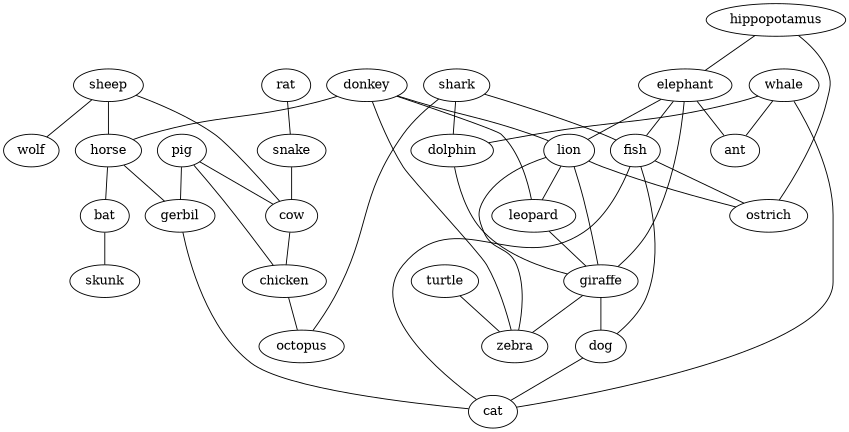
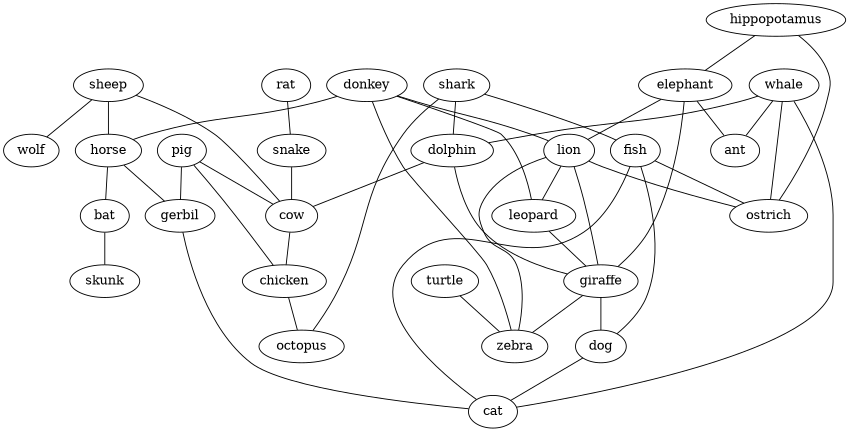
  strict graph {
    edge [weight=1]
    donkey
    horse
    lion
    leopard
    zebra
    gerbil
    bat
    ostrich
    giraffe
    cat
    skunk
    dog
    shark
    fish
    dolphin
    octopus
    cow
    chicken
    pig
    rat
    snake
    whale
    ant
    hippopotamus
    elephant
    sheep
    wolf
    turtle
    donkey -- horse
    donkey -- lion
    donkey -- leopard
    donkey -- zebra
    horse -- gerbil
    horse -- bat
    lion -- leopard
    lion -- zebra
    lion -- ostrich
    lion -- giraffe
    leopard -- giraffe
    gerbil -- cat
    bat -- skunk
    giraffe -- zebra
    giraffe -- dog
    dog -- cat
    shark -- fish
    shark -- dolphin
    shark -- octopus
    fish -- ostrich
    fish -- cat
    fish -- dog
    dolphin -- giraffe
+   dolphin -- cow
    cow -- chicken
    chicken -- octopus
    pig -- gerbil
    pig -- cow
    pig -- chicken
    rat -- snake
    snake -- cow
+   whale -- ostrich
    whale -- cat
    whale -- dolphin
    whale -- ant
    hippopotamus -- ostrich
    hippopotamus -- elephant
    elephant -- lion
    elephant -- giraffe
-   elephant -- fish
    elephant -- ant
    sheep -- horse
    sheep -- cow
    sheep -- wolf
    turtle -- zebra
  }
